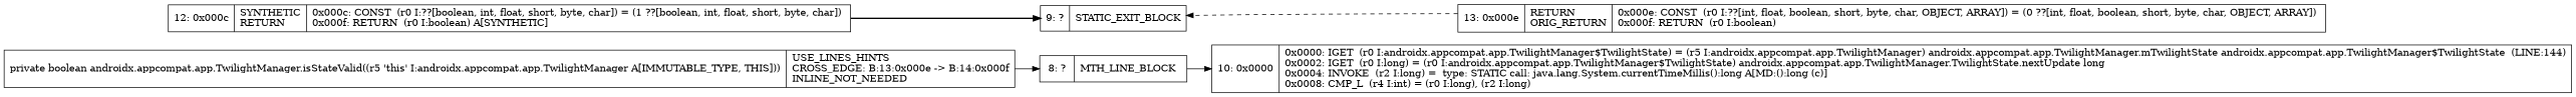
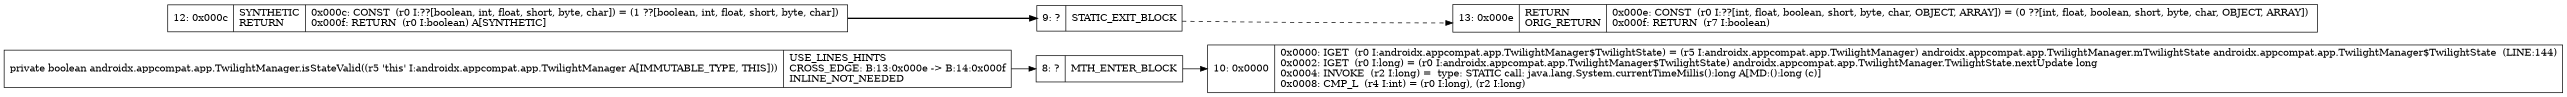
  digraph {
    rankdir=LR
    node [shape=record]
    edge [style=solid]
-   n1 [label="{8\:\ ?|MTH_LINE_BLOCK\l}"]
+   n1 [label="{8\:\ ?|MTH_ENTER_BLOCK\l}"]
    n2 [label="{10\:\ 0x0000|0x0000: IGET  (r0 I:androidx.appcompat.app.TwilightManager$TwilightState) = (r5 I:androidx.appcompat.app.TwilightManager) androidx.appcompat.app.TwilightManager.mTwilightState androidx.appcompat.app.TwilightManager$TwilightState  (LINE:144)\l0x0002: IGET  (r0 I:long) = (r0 I:androidx.appcompat.app.TwilightManager$TwilightState) androidx.appcompat.app.TwilightManager.TwilightState.nextUpdate long \l0x0004: INVOKE  (r2 I:long) =  type: STATIC call: java.lang.System.currentTimeMillis():long A[MD:():long (c)]\l0x0008: CMP_L  (r4 I:int) = (r0 I:long), (r2 I:long) \l}"]
    n3 [label="{12\:\ 0x000c|SYNTHETIC\lRETURN\l|0x000c: CONST  (r0 I:??[boolean, int, float, short, byte, char]) = (1 ??[boolean, int, float, short, byte, char]) \l0x000f: RETURN  (r0 I:boolean) A[SYNTHETIC]\l}"]
    n4 [label="{9\:\ ?|STATIC_EXIT_BLOCK\l}"]
-   n5 [label="{13\:\ 0x000e|RETURN\lORIG_RETURN\l|0x000e: CONST  (r0 I:??[int, float, boolean, short, byte, char, OBJECT, ARRAY]) = (0 ??[int, float, boolean, short, byte, char, OBJECT, ARRAY]) \l0x000f: RETURN  (r0 I:boolean) \l}"]
+   n5 [label="{13\:\ 0x000e|RETURN\lORIG_RETURN\l|0x000e: CONST  (r0 I:??[int, float, boolean, short, byte, char, OBJECT, ARRAY]) = (0 ??[int, float, boolean, short, byte, char, OBJECT, ARRAY]) \l0x000f: RETURN  (r7 I:boolean) \l}"]
    n6 [label="{private boolean androidx.appcompat.app.TwilightManager.isStateValid((r5 'this' I:androidx.appcompat.app.TwilightManager A[IMMUTABLE_TYPE, THIS]))  | USE_LINES_HINTS\lCROSS_EDGE: B:13:0x000e \-\> B:14:0x000f\lINLINE_NOT_NEEDED\l}"]
    n1 -> n2
    n3 -> n4 [style=bold]
-   n5 -> n4 [style=dashed]
+   n4 -> n5 [style=dashed]
    n6 -> n1
  }
